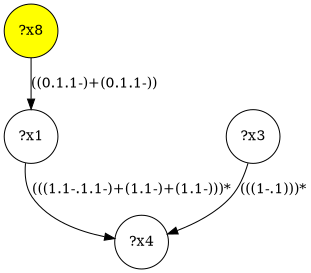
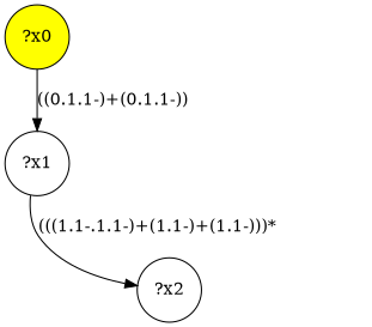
  digraph {
    node [shape=circle]
-   n1 [fillcolor=yellow label="?x8" style="filled,"]
+   n1 [fillcolor=yellow label="?x0" style="filled,"]
    n2 [label="?x1"]
-   n3 [label="?x4"]
-   n4 [label="?x3"]
+   n3 [label="?x2"]
    n1 -> n2 [label="((0.1.1-)+(0.1.1-))"]
    n2 -> n3 [label="(((1.1-.1.1-)+(1.1-)+(1.1-)))*"]
-   n4 -> n3 [label="(((1-.1)))*"]
  }
